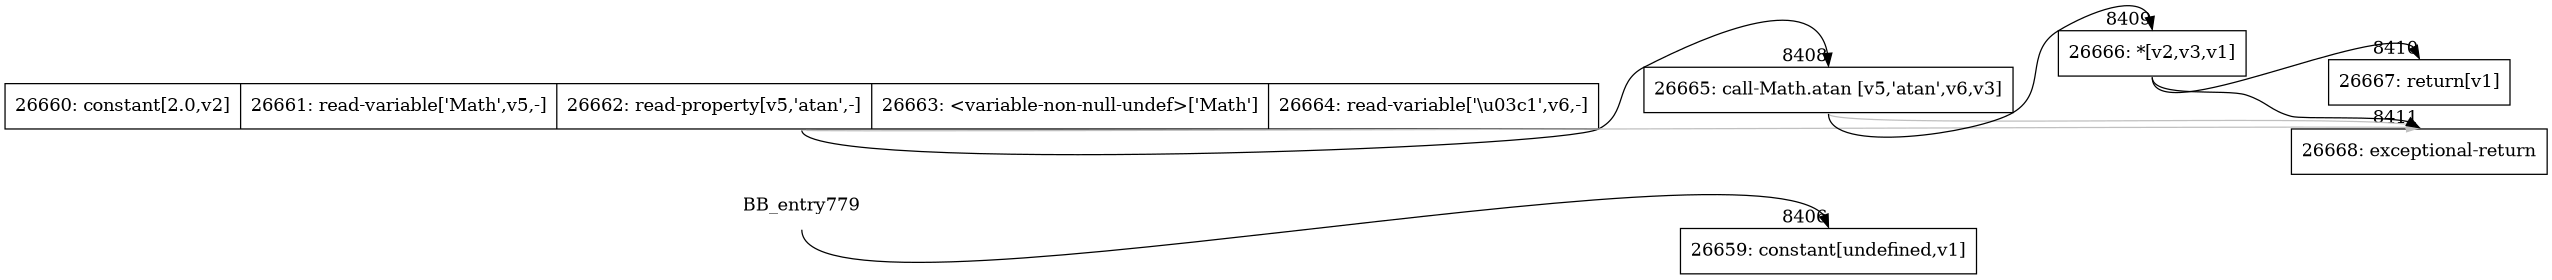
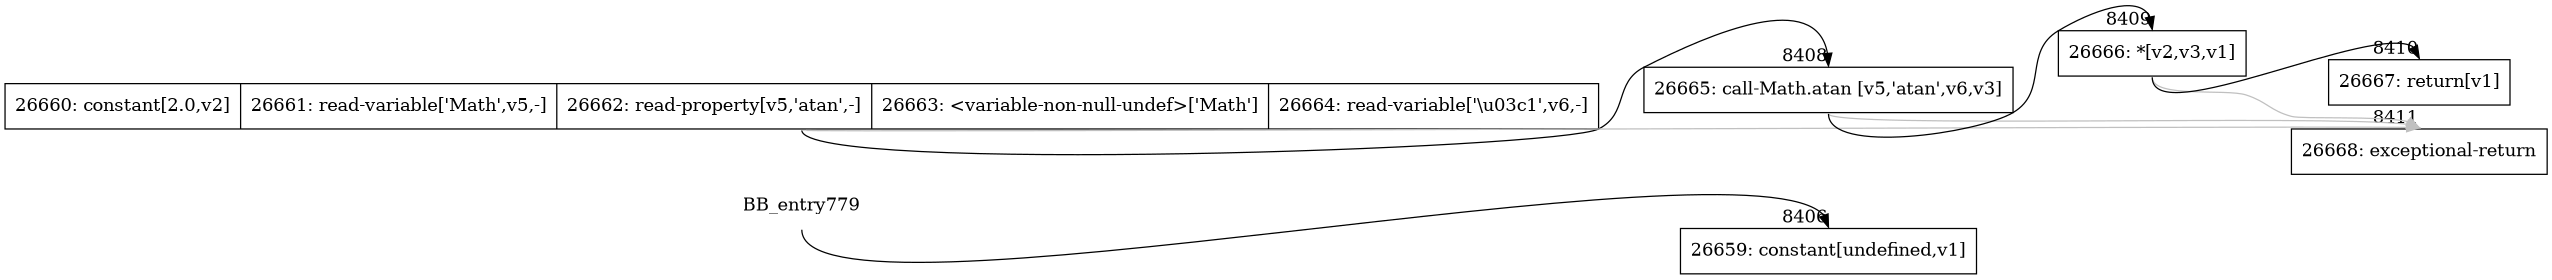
  digraph {
    rankdir=LR
    node [shape=record]
    edge [headport=n tailport=s]
    n1 [label=BB_entry779 shape=none]
    n2 [label="{26659: constant[undefined,v1]}"]
    n3 [label="{26660: constant[2.0,v2]|26661: read-variable['Math',v5,-]|26662: read-property[v5,'atan',-]|26663: \<variable-non-null-undef\>['Math']|26664: read-variable['\\u03c1',v6,-]}"]
    n4 [label="{26665: call-Math.atan [v5,'atan',v6,v3]}"]
    n5 [label="{26668: exceptional-return}"]
    n6 [label="{26666: *[v2,v3,v1]}"]
    n7 [label="{26667: return[v1]}"]
    n1 -> n2 [headlabel="    8406"]
    n3 -> n4 [headlabel="      8408"]
    n3 -> n5 [color=gray headlabel="      8411"]
    n4 -> n5 [color=gray]
    n4 -> n6 [headlabel="      8409"]
-   n6 -> n5 [color=black]
+   n6 -> n5 [color=gray]
    n6 -> n7 [headlabel="      8410"]
  }
